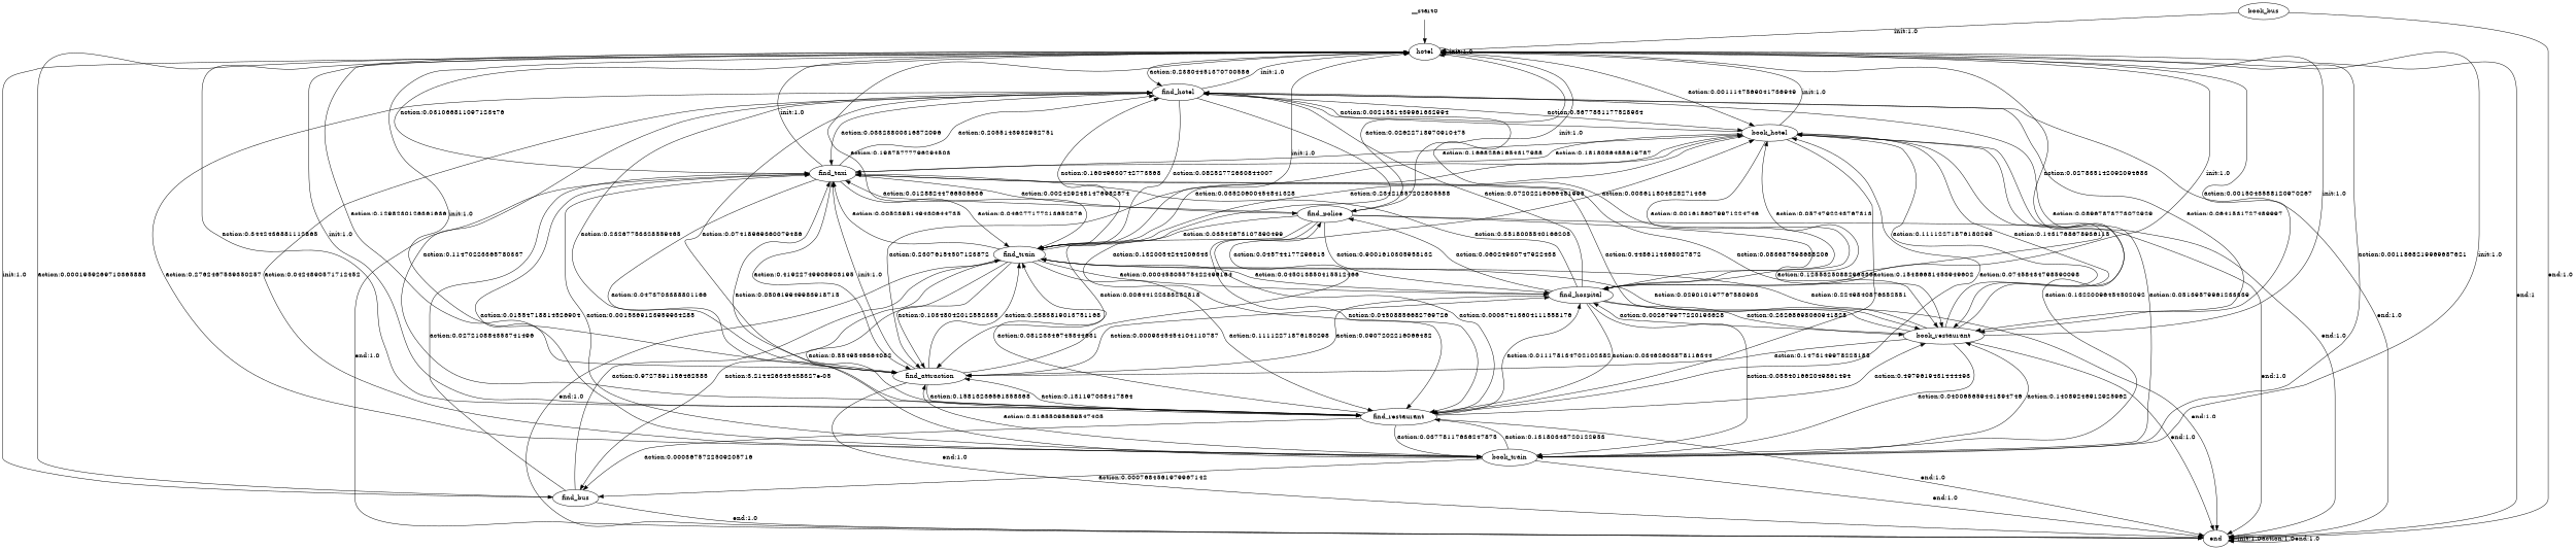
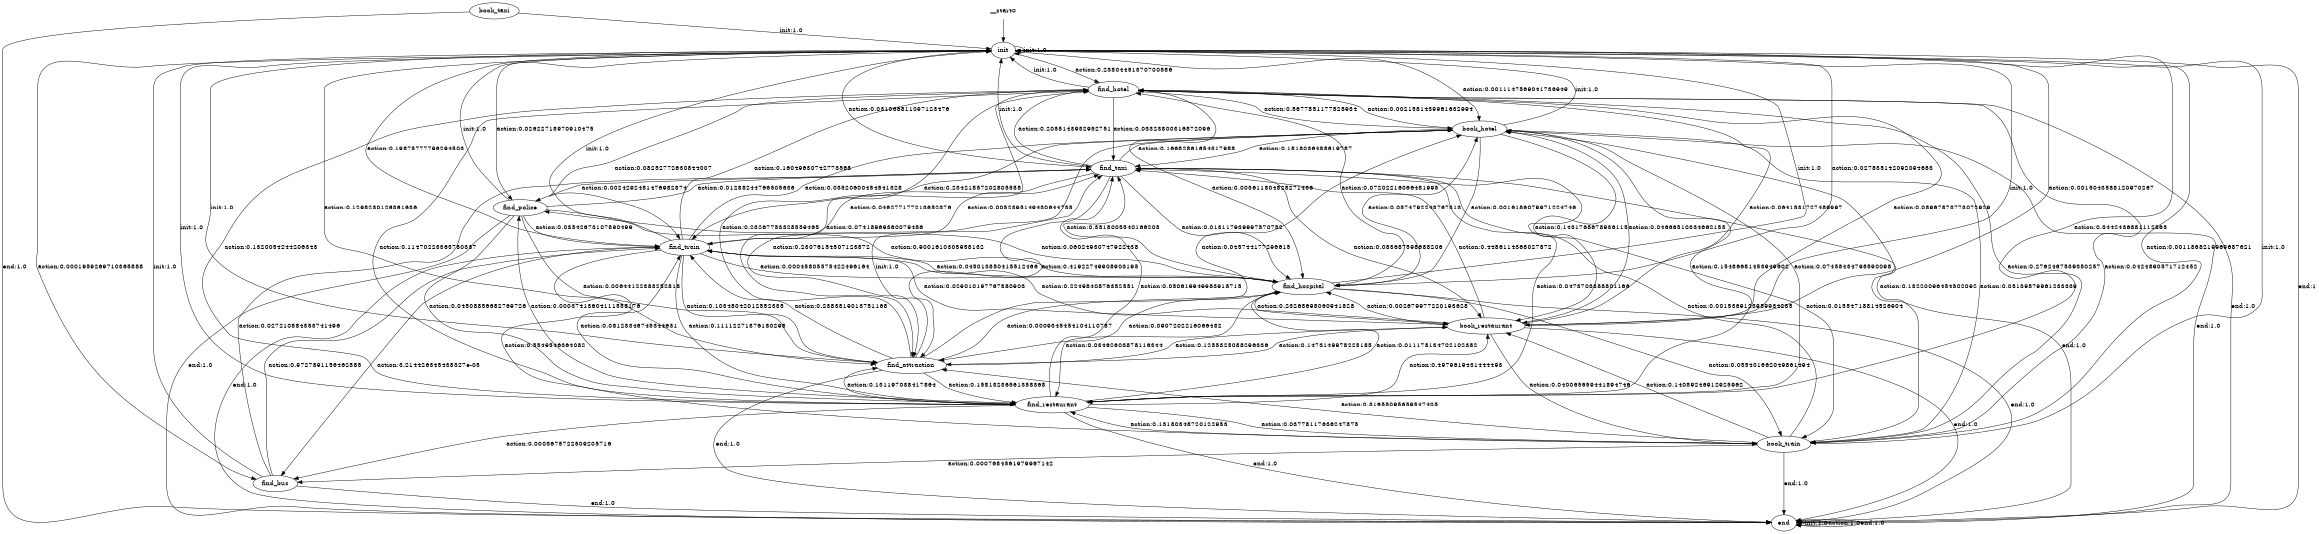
  digraph {
-   n1 [label=hotel]
+   n1 [label=init]
    n2 [label=find_hotel]
    n3 [label=book_hotel]
    n4 [label=find_train]
    n5 [label=book_train]
    n6 [label=find_attraction]
    n7 [label=find_restaurant]
    n8 [label=book_restaurant]
    n9 [label=find_hospital]
    n10 [label=find_taxi]
    n11 [label=find_bus]
    n12 [label=find_police]
    n13 [label=end]
-   n14 [label=book_bus]
+   n14 [label=book_taxi]
    __start0 [shape=none]
    n1 -> n1 [label="init:1.0"]
    n1 -> n2 [label="action:0.23804451370700586"]
    n1 -> n3 [label="action:0.0011147569041736949"]
    n1 -> n4 [label="action:0.19875777796294503"]
    n1 -> n5 [label="action:0.0011868219969687621"]
    n1 -> n6 [label="action:0.1298230126361636"]
    n1 -> n7 [label="action:0.3442436881112865"]
    n1 -> n8 [label="action:0.0015043588120970267"]
    n1 -> n9 [label="action:0.027835142092094683"]
    n1 -> n10 [label="action:0.031066811097123476"]
    n1 -> n11 [label="action:0.0001959269710365888"]
    n1 -> n12 [label="action:0.02622718970910475"]
    n1 -> n13 [label="end:1"]
    n2 -> n1 [label="init:1.0"]
    n2 -> n3 [label="action:0.5677851177528934"]
    n2 -> n4 [label="action:0.08252772630844007"]
    n2 -> n5 [label="action:0.0424890571712452"]
    n2 -> n6 [label="action:0.07418969360079486"]
    n2 -> n7 [label="action:0.1320054244206343"]
    n2 -> n8 [label="action:0.0641531727489997"]
    n2 -> n9 [label="action:0.003611804828271436"]
    n2 -> n10 [label="action:0.03323800316872096"]
    n2 -> n13 [label="end:1.0"]
    n3 -> n1 [label="init:1.0"]
    n3 -> n2 [label="action:0.0021581439961632994"]
    n3 -> n4 [label="action:0.23421857202805588"]
    n3 -> n5 [label="action:0.05139579961233339"]
    n3 -> n6 [label="action:0.23076154507123872"]
    n3 -> n7 [label="action:0.15486681453949602"]
    n3 -> n8 [label="action:0.1431768678936115"]
    n3 -> n9 [label="action:0.0016186079971224746"]
    n3 -> n10 [label="action:0.1818036488619787"]
    n3 -> n13 [label="end:1.0"]
    n4 -> n1 [label="init:1.0"]
    n4 -> n2 [label="action:0.16049630742773568"]
    n4 -> n3 [label="action:0.03520600454841328"]
    n4 -> n5 [label="action:0.5549546364082"]
    n4 -> n6 [label="action:0.10348042012552335"]
    n4 -> n7 [label="action:0.11112271876180298"]
    n4 -> n8 [label="action:0.029010197767580903"]
    n4 -> n9 [label="action:0.00045805575422496164"]
    n4 -> n10 [label="action:0.0052395149430644735"]
    n4 -> n11 [label="action:3.214426345438327e-05"]
    n4 -> n13 [label="end:1.0"]
    n5 -> n1 [label="init:1.0"]
    n5 -> n2 [label="action:0.2762467539350257"]
    n5 -> n3 [label="action:0.13220096454502092"]
    n5 -> n6 [label="action:0.31655095659547405"]
    n5 -> n7 [label="action:0.13180348720122953"]
    n5 -> n8 [label="action:0.14089246912925962"]
    n5 -> n10 [label="action:0.0015369123959934285"]
    n5 -> n11 [label="action:0.0007684561979967142"]
    n5 -> n13 [label="end:1.0"]
    n6 -> n1 [label="init:1.0"]
    n6 -> n2 [label="action:0.23267753328559465"]
    n6 -> n3 [label="action:0.045744177296615"]
    n6 -> n4 [label="action:0.2383819013751168"]
    n6 -> n7 [label="action:0.15813236561358368"]
-   n12 -> n8 [label="action:0.1255325088296336"]
+   n6 -> n8 [label="action:0.1255325088296336"]
    n6 -> n9 [label="action:0.0009345454104110787"]
    n6 -> n10 [label="init:1.0"]
    n6 -> n13 [label="end:1.0"]
    n7 -> n1 [label="init:1.0"]
    n7 -> n2 [label="action:0.11470223365780337"]
    n7 -> n3 [label="action:0.07458434798590098"]
    n7 -> n4 [label="action:0.08123346745344631"]
    n7 -> n5 [label="action:0.03778117636247875"]
    n7 -> n6 [label="action:0.131197038417864"]
    n7 -> n8 [label="action:0.4979619431444493"]
    n7 -> n9 [label="action:0.011178134702102382"]
    n7 -> n10 [label="action:0.050619949983918715"]
    n7 -> n11 [label="action:0.0003675722509205716"]
    n7 -> n12 [label="action:0.00037413604111558176"]
    n7 -> n13 [label="end:1.0"]
    n8 -> n1 [label="init:1.0"]
    n8 -> n2 [label="action:0.08967873773072929"]
-   n8 -> n3 [label="action:0.11112271876180298"]
+   n8 -> n3 [label="action:0.04666510334662155"]
    n8 -> n4 [label="action:0.2249840876352551"]
    n8 -> n5 [label="action:0.040065659441894746"]
    n8 -> n6 [label="action:0.1473149978225185"]
    n8 -> n9 [label="action:0.002679977220193628"]
    n8 -> n10 [label="action:0.4486114368027872"]
    n8 -> n13 [label="end:1.0"]
    n9 -> n1 [label="init:1.0"]
    n9 -> n2 [label="action:0.07202216066481995"]
    n9 -> n3 [label="action:0.0574792243767313"]
    n9 -> n4 [label="action:0.045013850415512466"]
    n9 -> n5 [label="action:0.055401662049861494"]
    n9 -> n6 [label="action:0.0907202216066482"]
    n9 -> n7 [label="action:0.03462603878116344"]
    n9 -> n8 [label="action:0.23268698060941828"]
    n9 -> n10 [label="action:0.3518005540166205"]
    n9 -> n12 [label="action:0.06024930747922438"]
    n9 -> n13 [label="end:1.0"]
    n10 -> n1 [label="init:1.0"]
    n10 -> n2 [label="action:0.2055143932952751"]
    n10 -> n3 [label="action:0.16682861654317988"]
    n10 -> n4 [label="action:0.046277177213652376"]
    n10 -> n5 [label="action:0.01554718814526904"]
    n10 -> n6 [label="action:0.41922749908903195"]
    n10 -> n7 [label="action:0.0473703388801166"]
    n10 -> n8 [label="action:0.083687598688206"]
+   n10 -> n9 [label="action:0.013117939997570752"]
    n10 -> n12 [label="action:0.0024292481476982874"]
    n10 -> n13 [label="end:1.0"]
    n11 -> n1 [label="init:1.0"]
    n11 -> n4 [label="action:0.9727891156462585"]
    n11 -> n10 [label="action:0.027210884353741496"]
    n11 -> n13 [label="end:1.0"]
    n12 -> n1 [label="init:1.0"]
    n12 -> n4 [label="action:0.03542673107890499"]
    n12 -> n6 [label="action:0.00644122383252818"]
    n12 -> n7 [label="action:0.04508856682769726"]
    n12 -> n9 [label="action:0.9001610305958132"]
    n12 -> n10 [label="action:0.01288244766505636"]
    n12 -> n13 [label="end:1.0"]
    n13 -> n13 [label="init:1.0"]
    n13 -> n13 [label="action:1.0"]
    n13 -> n13 [label="end:1.0"]
    n14 -> n1 [label="init:1.0"]
    n14 -> n13 [label="end:1.0"]
    __start0 -> n1
  }
